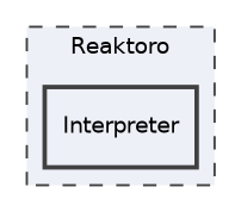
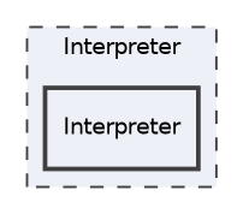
  digraph {
    compound=true
    n1 [color=grey25 fillcolor="#edf0f7" fontname=Helvetica fontsize=10 label=Interpreter shape=box style="filled,bold,"]
    subgraph cluster_1 {
      bgcolor="#edf0f7"
      fontname=Helvetica
      fontsize=10
-     label=Reaktoro
+     label=Interpreter
      pencolor=grey25
      style="filled,dashed,"
      n1
    }
  }
